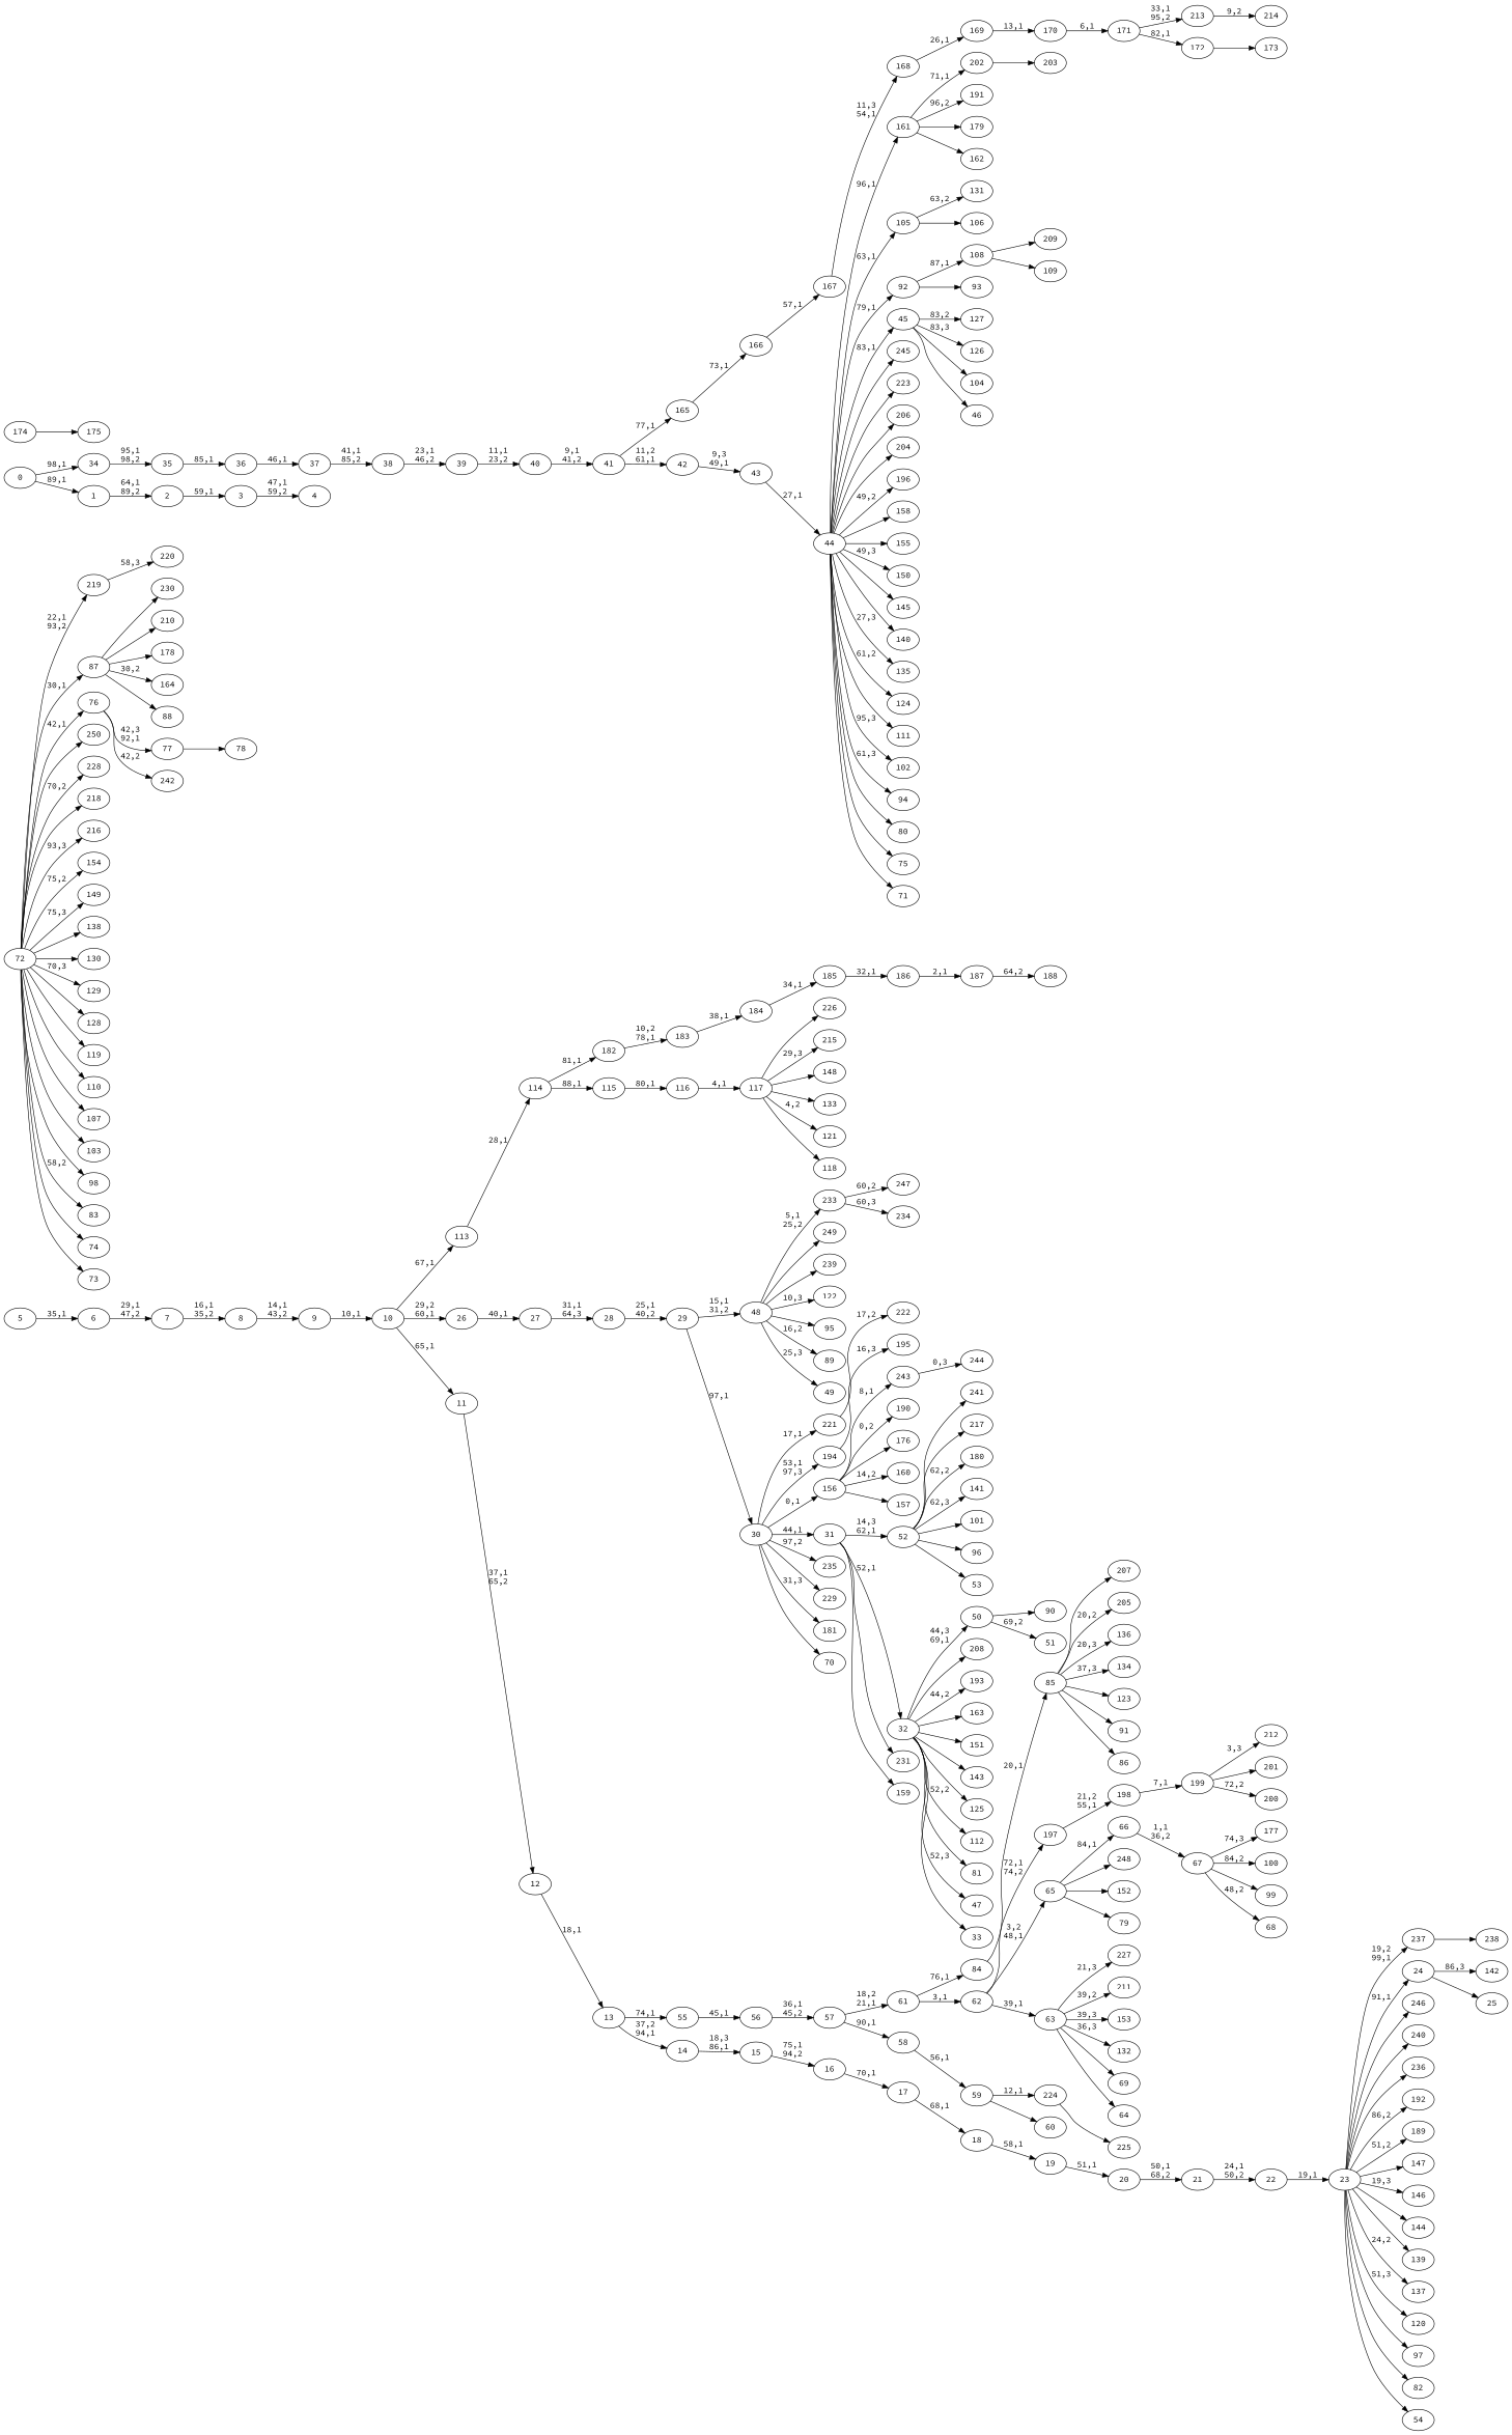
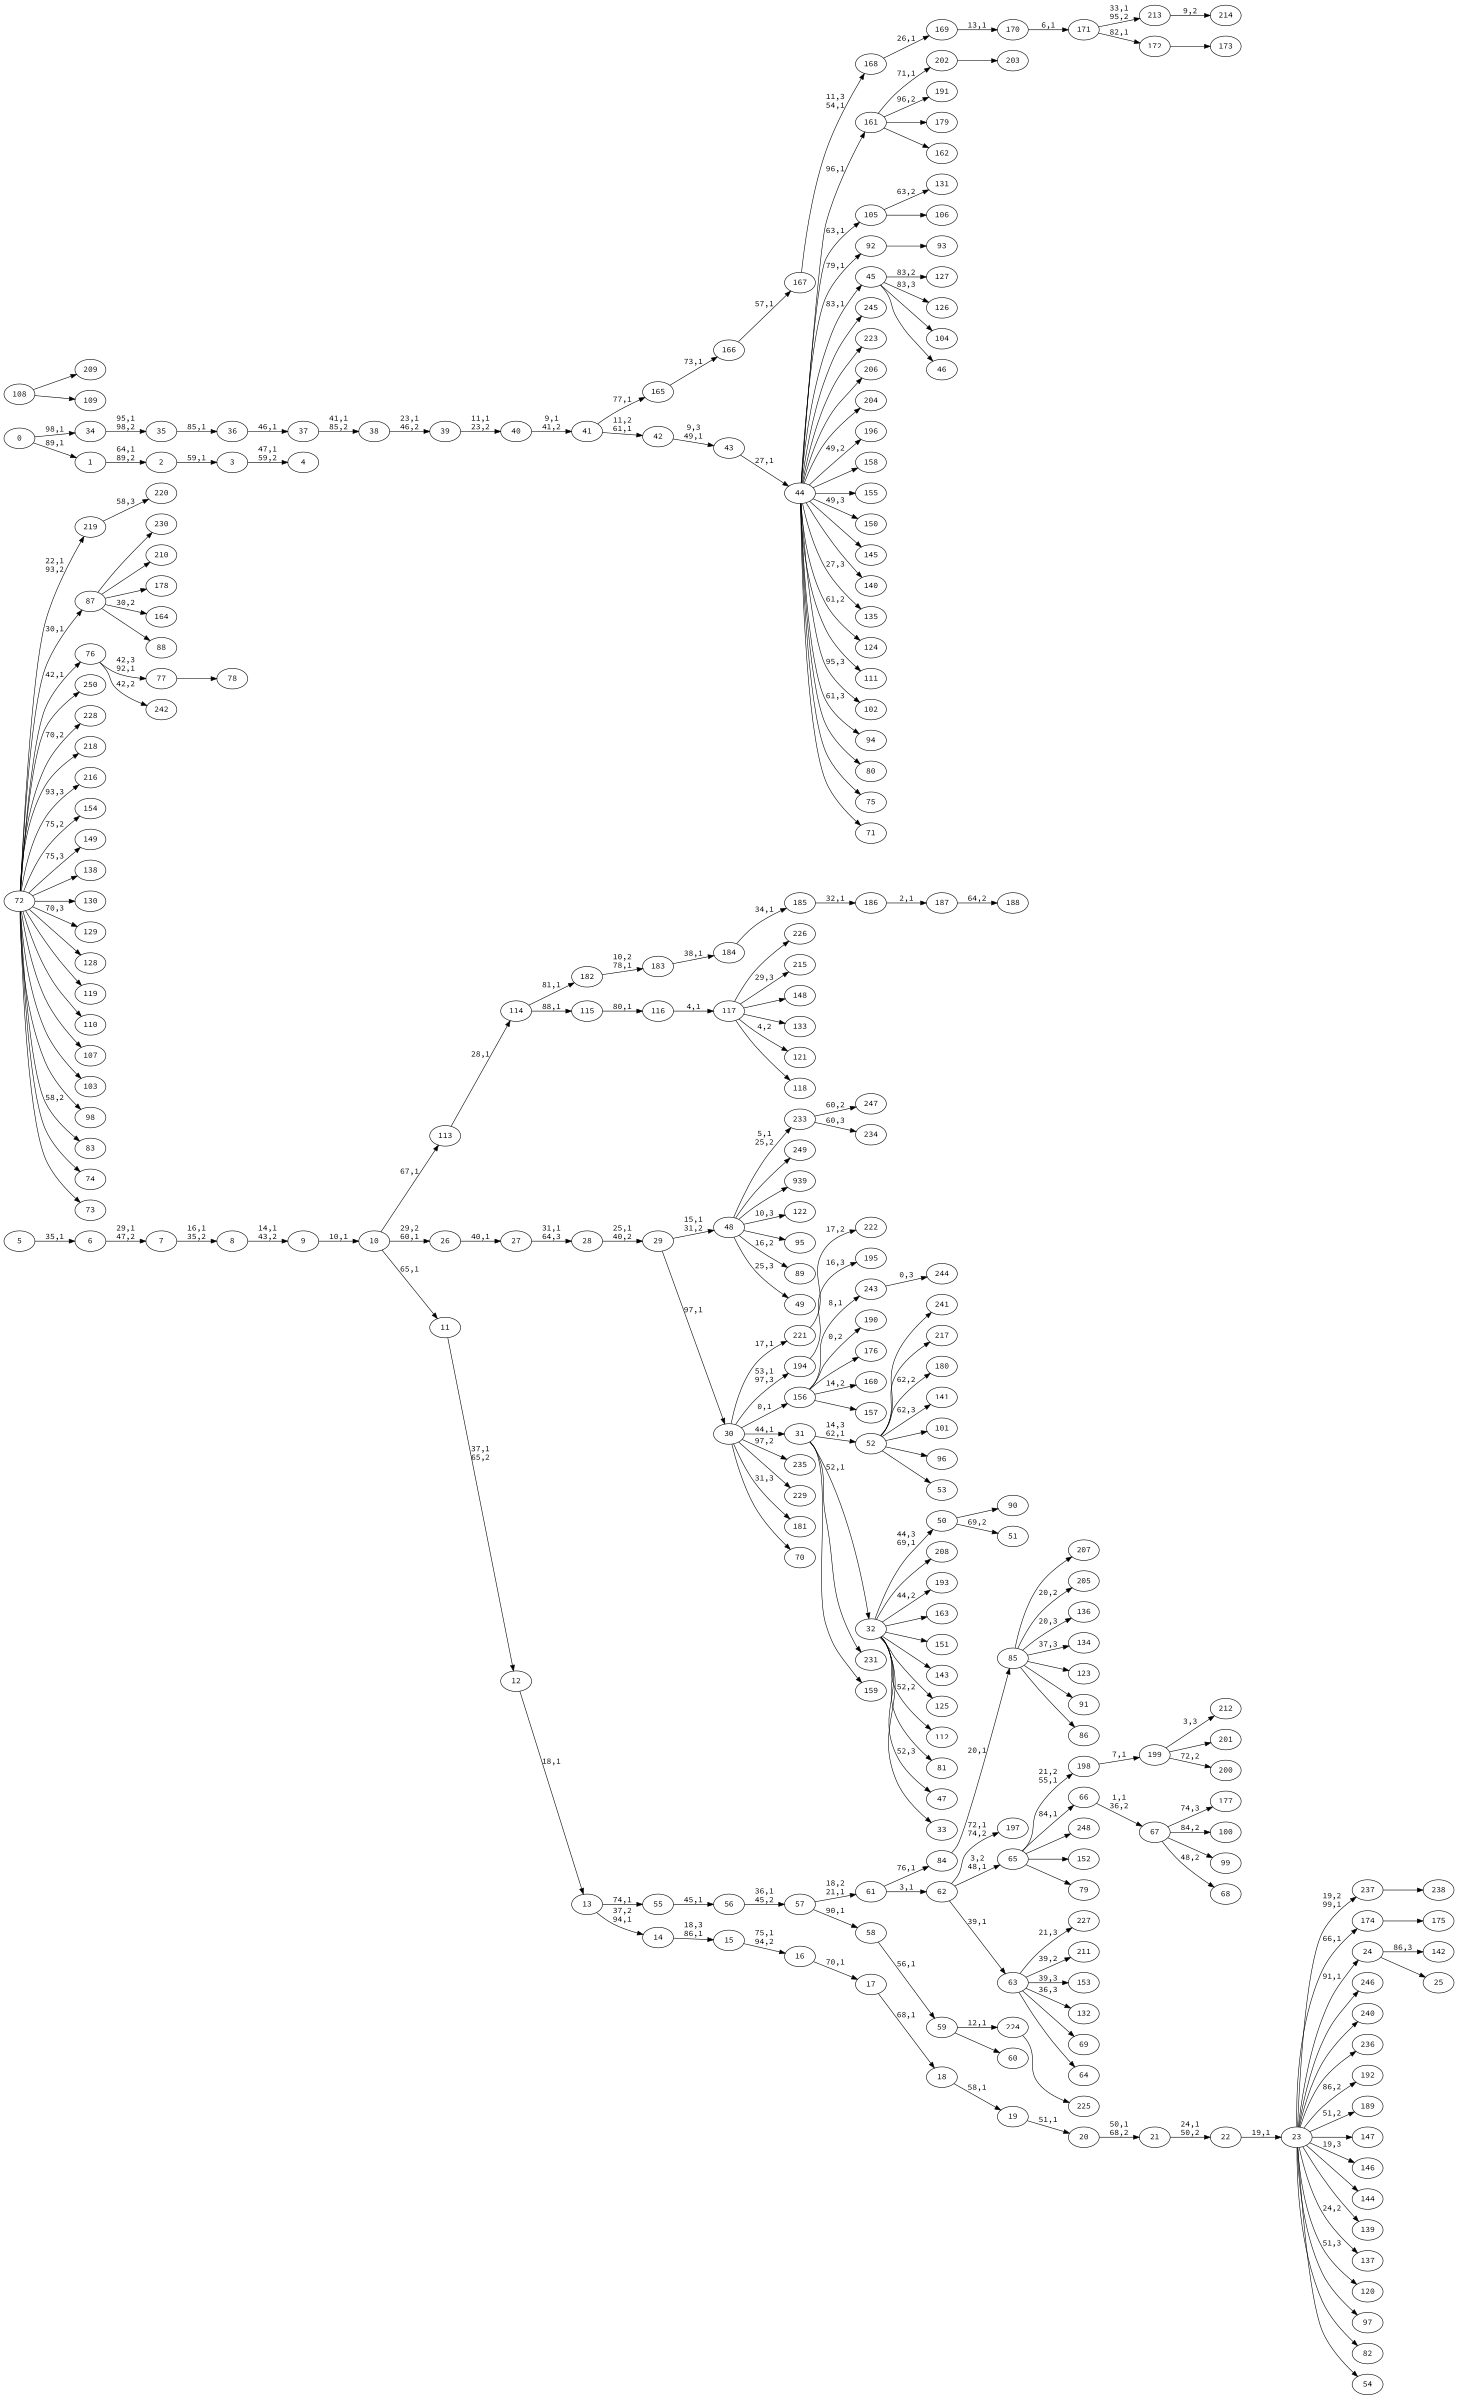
  digraph {
    fontname="Source Code Pro"
    rankdir=LR
    node [fontname="Source Code Pro"]
    edge [fontname="Source Code Pro"]
    243
    244
    237
    238
    233
    247
    234
    224
    225
    221
    222
    219
    220
    213
    214
    202
    203
    199
    212
    201
    200
    198
    197
    194
    195
    187
    188
    186
    185
    184
    183
    182
    174
    175
    172
    173
    171
    170
    169
    168
    167
    166
    165
    161
    191
    179
    162
    156
    190
    176
    160
    157
    117
    226
    215
    148
    133
    121
    118
    116
    115
    114
    113
    108
    209
    109
    105
    131
    106
    92
    93
    87
    230
    210
    178
    164
    88
    85
    207
    205
    136
    134
    123
    91
    86
    84
    77
    78
    76
    242
    72
    250
    228
    218
    216
    154
    149
    138
    130
    129
    128
    119
    110
    107
    103
    98
    83
    74
    73
    67
    177
    100
    99
    68
    66
    65
    248
    152
    79
    63
    227
    211
    153
    132
    69
    64
    62
    61
    59
    60
    58
    57
    56
    55
    52
    241
    217
    180
    141
    101
    96
    53
    50
    90
    51
    48
    249
-   239
+   239 [label=939]
    122
    95
    89
    49
    45
    127
    126
    104
    46
    44
    245
    223
    206
    204
    196
    158
    155
    150
    145
    140
    135
    124
    111
    102
    94
    80
    75
    71
    43
    42
    41
    40
    39
    38
    37
    36
    35
    34
    32
    208
    193
    163
    151
    143
    125
    112
    81
    47
    33
    31
    231
    159
    30
    235
    229
    181
    70
    29
    28
    27
    26
    24
    142
    25
    23
    246
    240
    236
    192
    189
    147
    146
    144
    139
    137
    120
    97
    82
    54
    22
    21
    20
    19
    18
    17
    16
    15
    14
    13
    12
    11
    10
    9
    8
    7
    6
    5
    3
    4
    2
    1
    0
    243 -> 244 [label="0,3"]
    237 -> 238
    233 -> 247 [label="60,2"]
    233 -> 234 [label="60,3"]
    224 -> 225
    221 -> 222 [label="17,2"]
    219 -> 220 [label="58,3"]
    213 -> 214 [label="9,2"]
    202 -> 203
    199 -> 212 [label="3,3"]
    199 -> 201
    199 -> 200 [label="72,2"]
    198 -> 199 [label="7,1"]
-   197 -> 198 [label="21,2\n55,1"]
+   65 -> 198 [label="21,2\n55,1"]
    194 -> 195 [label="16,3"]
    187 -> 188 [label="64,2"]
    186 -> 187 [label="2,1"]
    185 -> 186 [label="32,1"]
    184 -> 185 [label="34,1"]
    183 -> 184 [label="38,1"]
    182 -> 183 [label="10,2\n78,1"]
    174 -> 175
    172 -> 173
    171 -> 213 [label="33,1\n95,2"]
    171 -> 172 [label="82,1"]
    170 -> 171 [label="6,1"]
    169 -> 170 [label="13,1"]
    168 -> 169 [label="26,1"]
    167 -> 168 [label="11,3\n54,1"]
    166 -> 167 [label="57,1"]
    165 -> 166 [label="73,1"]
    161 -> 202 [label="71,1"]
    161 -> 191 [label="96,2"]
    161 -> 179
    161 -> 162
    156 -> 243 [label="8,1"]
    156 -> 190 [label="0,2"]
    156 -> 176
    156 -> 160 [label="14,2"]
    156 -> 157
    117 -> 226
    117 -> 215 [label="29,3"]
    117 -> 148
    117 -> 133
    117 -> 121 [label="4,2"]
    117 -> 118
    116 -> 117 [label="4,1"]
    115 -> 116 [label="80,1"]
    114 -> 182 [label="81,1"]
    114 -> 115 [label="88,1"]
    113 -> 114 [label="28,1"]
    108 -> 209
    108 -> 109
    105 -> 131 [label="63,2"]
    105 -> 106
-   92 -> 108 [label="87,1"]
    92 -> 93
    87 -> 230
    87 -> 210
    87 -> 178
    87 -> 164 [label="30,2"]
    87 -> 88
    85 -> 207
    85 -> 205 [label="20,2"]
    85 -> 136 [label="20,3"]
    85 -> 134 [label="37,3"]
    85 -> 123
    85 -> 91
    85 -> 86
    84 -> 85 [label="20,1"]
    77 -> 78
    76 -> 77 [label="42,3\n92,1"]
    76 -> 242 [label="42,2"]
    72 -> 219 [label="22,1\n93,2"]
    72 -> 87 [label="30,1"]
    72 -> 76 [label="42,1"]
    72 -> 250
    72 -> 228 [label="70,2"]
    72 -> 218
    72 -> 216 [label="93,3"]
    72 -> 154 [label="75,2"]
    72 -> 149 [label="75,3"]
    72 -> 138
    72 -> 130
    72 -> 129 [label="70,3"]
    72 -> 128
    72 -> 119
    72 -> 110
    72 -> 107
    72 -> 103
    72 -> 98
    72 -> 83 [label="58,2"]
    72 -> 74
    72 -> 73
    67 -> 177 [label="74,3"]
    67 -> 100 [label="84,2"]
    67 -> 99
    67 -> 68 [label="48,2"]
    66 -> 67 [label="1,1\n36,2"]
    65 -> 66 [label="84,1"]
    65 -> 248
    65 -> 152
    65 -> 79
    63 -> 227 [label="21,3"]
    63 -> 211 [label="39,2"]
    63 -> 153 [label="39,3"]
    63 -> 132 [label="36,3"]
    63 -> 69
    63 -> 64
    62 -> 197 [label="72,1\n74,2"]
    62 -> 65 [label="3,2\n48,1"]
    62 -> 63 [label="39,1"]
    61 -> 84 [label="76,1"]
    61 -> 62 [label="3,1"]
    59 -> 224 [label="12,1"]
    59 -> 60
    58 -> 59 [label="56,1"]
    57 -> 61 [label="18,2\n21,1"]
    57 -> 58 [label="90,1"]
    56 -> 57 [label="36,1\n45,2"]
    55 -> 56 [label="45,1"]
    52 -> 241
    52 -> 217
    52 -> 180 [label="62,2"]
    52 -> 141 [label="62,3"]
    52 -> 101
    52 -> 96
    52 -> 53
    50 -> 90
    50 -> 51 [label="69,2"]
    48 -> 233 [label="5,1\n25,2"]
    48 -> 249
    48 -> 239
    48 -> 122 [label="10,3"]
    48 -> 95
    48 -> 89 [label="16,2"]
    48 -> 49 [label="25,3"]
    45 -> 127 [label="83,2"]
    45 -> 126 [label="83,3"]
    45 -> 104
    45 -> 46
    44 -> 161 [label="96,1"]
    44 -> 105 [label="63,1"]
    44 -> 92 [label="79,1"]
    44 -> 45 [label="83,1"]
    44 -> 245
    44 -> 223
    44 -> 206
    44 -> 204
    44 -> 196 [label="49,2"]
    44 -> 158
    44 -> 155
    44 -> 150 [label="49,3"]
    44 -> 145
    44 -> 140
    44 -> 135 [label="27,3"]
    44 -> 124 [label="61,2"]
    44 -> 111
    44 -> 102 [label="95,3"]
    44 -> 94 [label="61,3"]
    44 -> 80
    44 -> 75
    44 -> 71
    43 -> 44 [label="27,1"]
    42 -> 43 [label="9,3\n49,1"]
    41 -> 165 [label="77,1"]
    41 -> 42 [label="11,2\n61,1"]
    40 -> 41 [label="9,1\n41,2"]
    39 -> 40 [label="11,1\n23,2"]
    38 -> 39 [label="23,1\n46,2"]
    37 -> 38 [label="41,1\n85,2"]
    36 -> 37 [label="46,1"]
    35 -> 36 [label="85,1"]
    34 -> 35 [label="95,1\n98,2"]
    32 -> 50 [label="44,3\n69,1"]
    32 -> 208
    32 -> 193 [label="44,2"]
    32 -> 163
    32 -> 151
    32 -> 143
    32 -> 125
    32 -> 112 [label="52,2"]
    32 -> 81
    32 -> 47 [label="52,3"]
    32 -> 33
    31 -> 52 [label="14,3\n62,1"]
    31 -> 32 [label="52,1"]
    31 -> 231
    31 -> 159
    30 -> 221 [label="17,1"]
    30 -> 194 [label="53,1\n97,3"]
    30 -> 156 [label="0,1"]
    30 -> 31 [label="44,1"]
    30 -> 235 [label="97,2"]
    30 -> 229
    30 -> 181 [label="31,3"]
    30 -> 70
    29 -> 48 [label="15,1\n31,2"]
    29 -> 30 [label="97,1"]
    28 -> 29 [label="25,1\n40,2"]
    27 -> 28 [label="31,1\n64,3"]
    26 -> 27 [label="40,1"]
    24 -> 142 [label="86,3"]
    24 -> 25
    23 -> 237 [label="19,2\n99,1"]
+   23 -> 174 [label="66,1"]
    23 -> 24 [label="91,1"]
    23 -> 246
    23 -> 240
    23 -> 236
    23 -> 192 [label="86,2"]
    23 -> 189 [label="51,2"]
    23 -> 147
    23 -> 146 [label="19,3"]
    23 -> 144
    23 -> 139
    23 -> 137 [label="24,2"]
    23 -> 120 [label="51,3"]
    23 -> 97
    23 -> 82
    23 -> 54
    22 -> 23 [label="19,1"]
    21 -> 22 [label="24,1\n50,2"]
    20 -> 21 [label="50,1\n68,2"]
    19 -> 20 [label="51,1"]
    18 -> 19 [label="58,1"]
    17 -> 18 [label="68,1"]
    16 -> 17 [label="70,1"]
    15 -> 16 [label="75,1\n94,2"]
    14 -> 15 [label="18,3\n86,1"]
    13 -> 55 [label="74,1"]
    13 -> 14 [label="37,2\n94,1"]
    12 -> 13 [label="18,1"]
    11 -> 12 [label="37,1\n65,2"]
    10 -> 113 [label="67,1"]
    10 -> 26 [label="29,2\n60,1"]
    10 -> 11 [label="65,1"]
    9 -> 10 [label="10,1"]
    8 -> 9 [label="14,1\n43,2"]
    7 -> 8 [label="16,1\n35,2"]
    6 -> 7 [label="29,1\n47,2"]
    5 -> 6 [label="35,1"]
    3 -> 4 [label="47,1\n59,2"]
    2 -> 3 [label="59,1"]
    1 -> 2 [label="64,1\n89,2"]
    0 -> 34 [label="98,1"]
    0 -> 1 [label="89,1"]
  }
